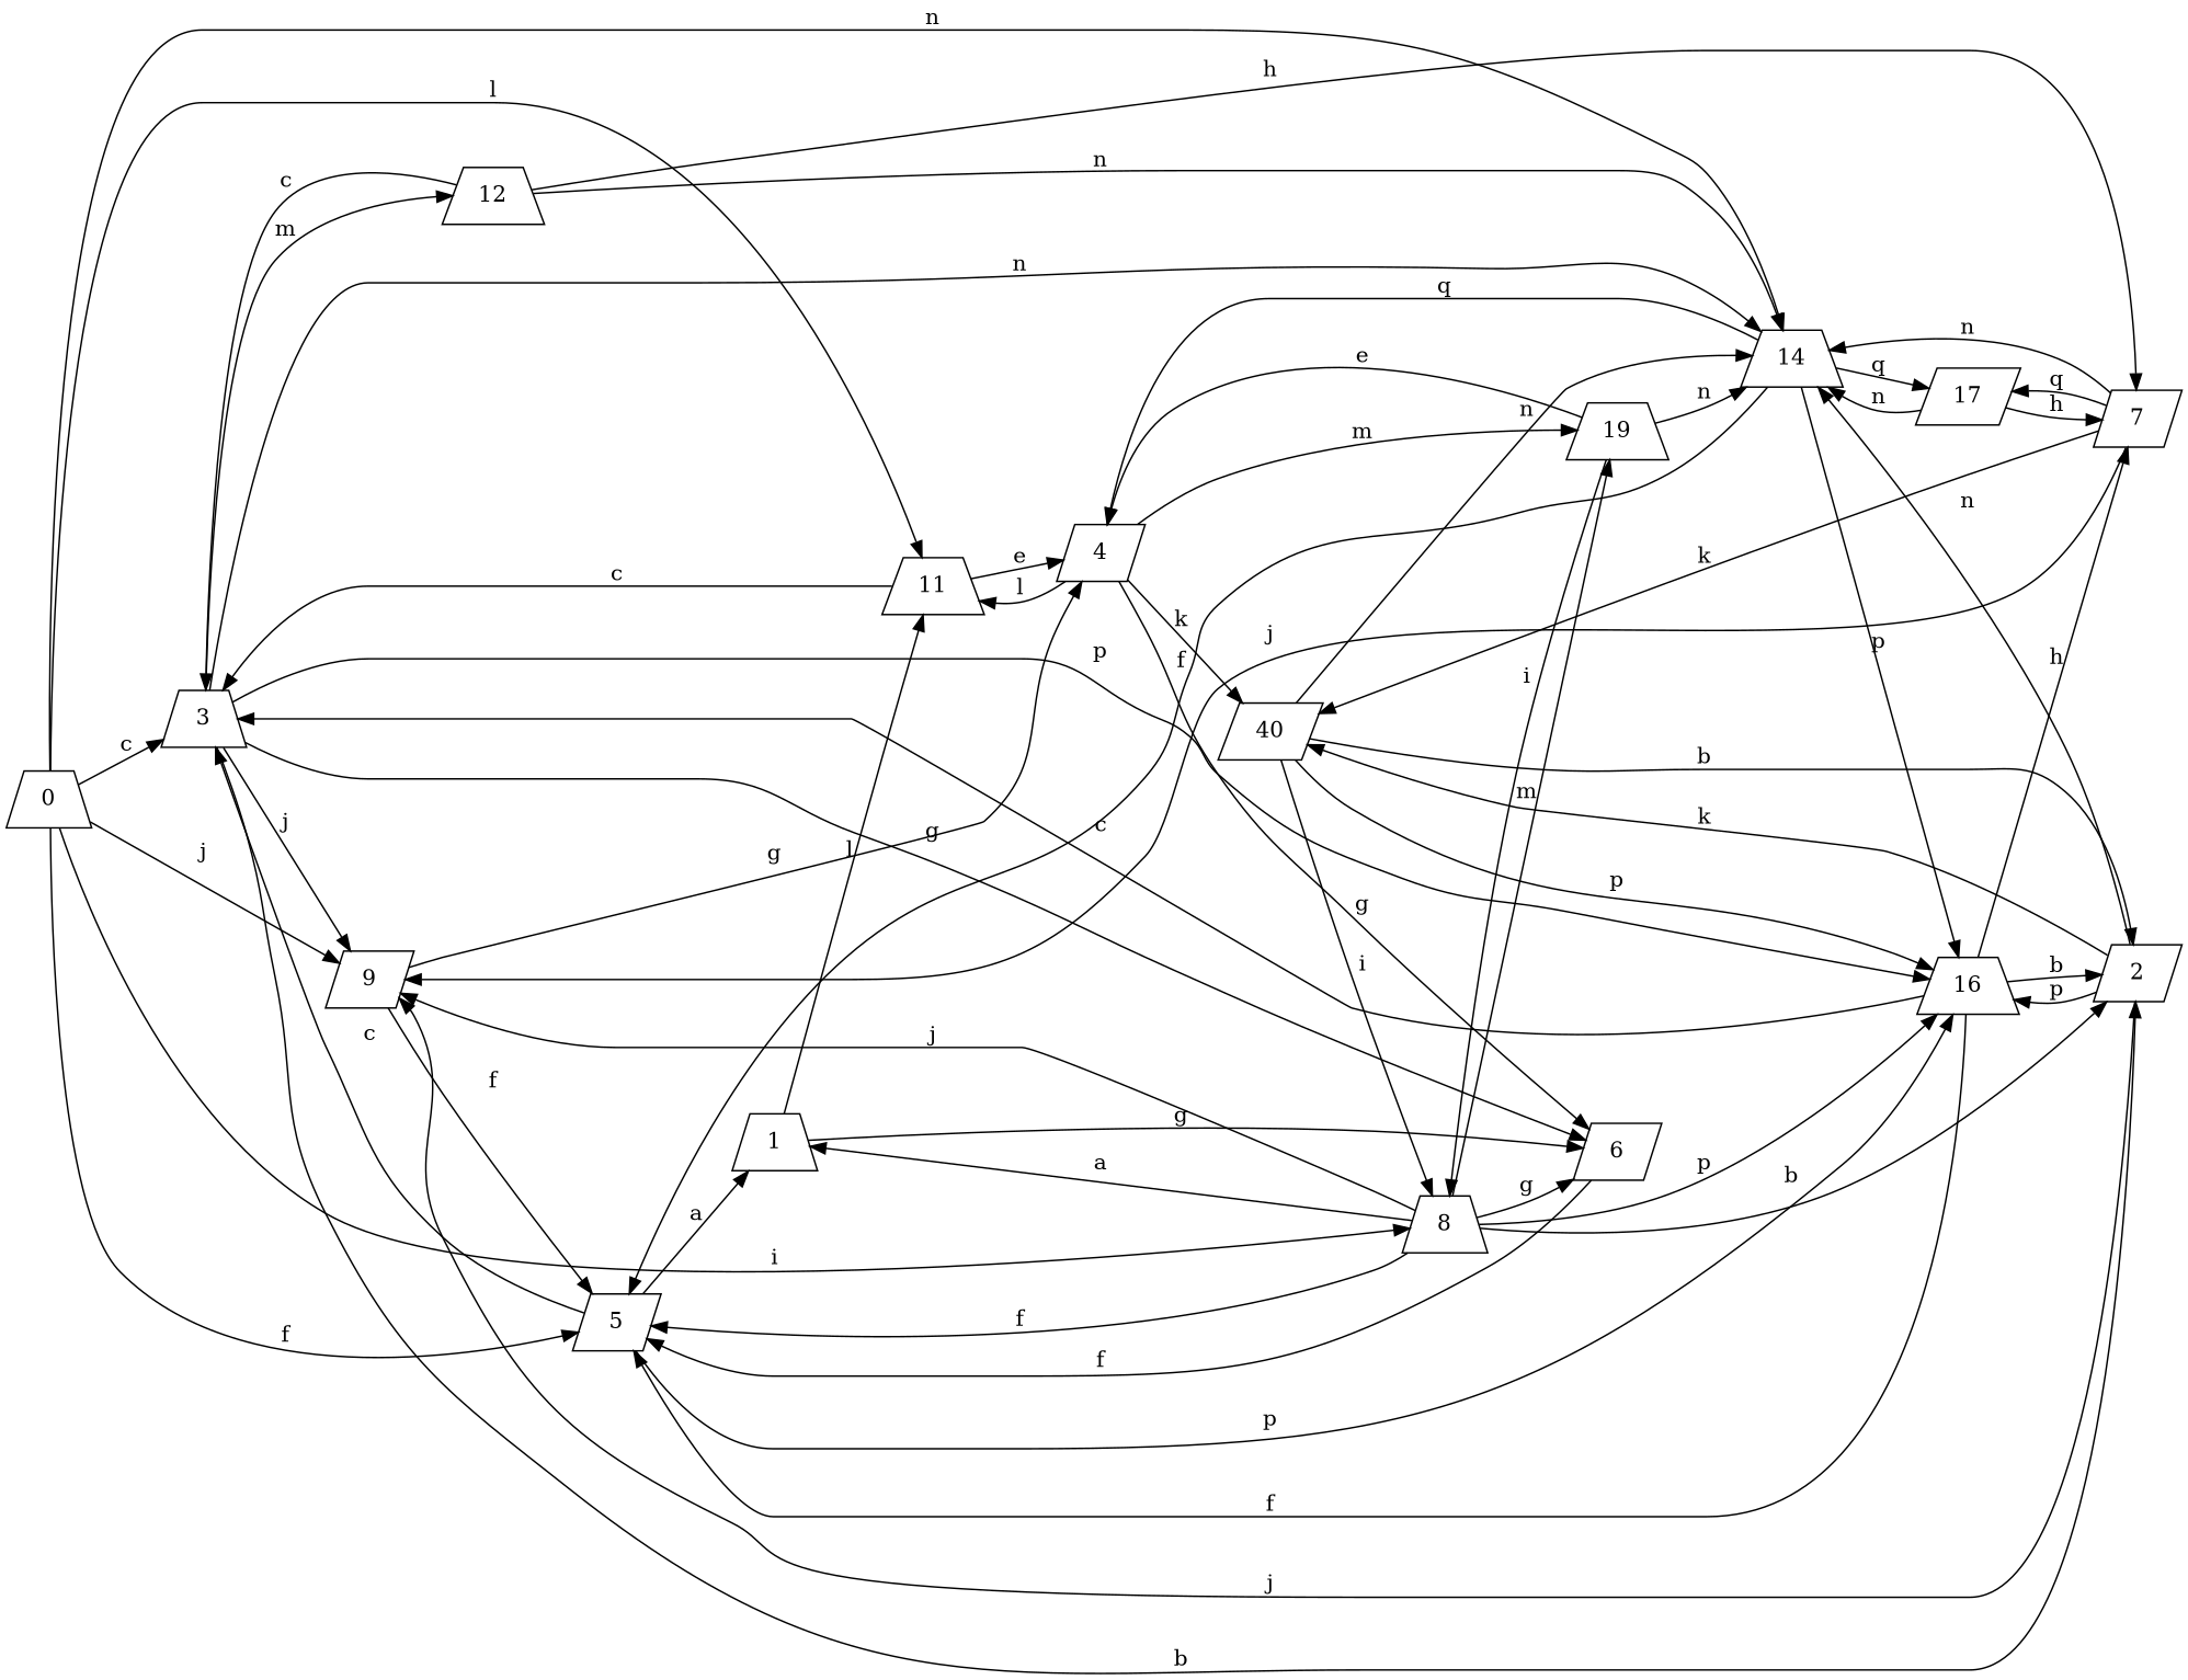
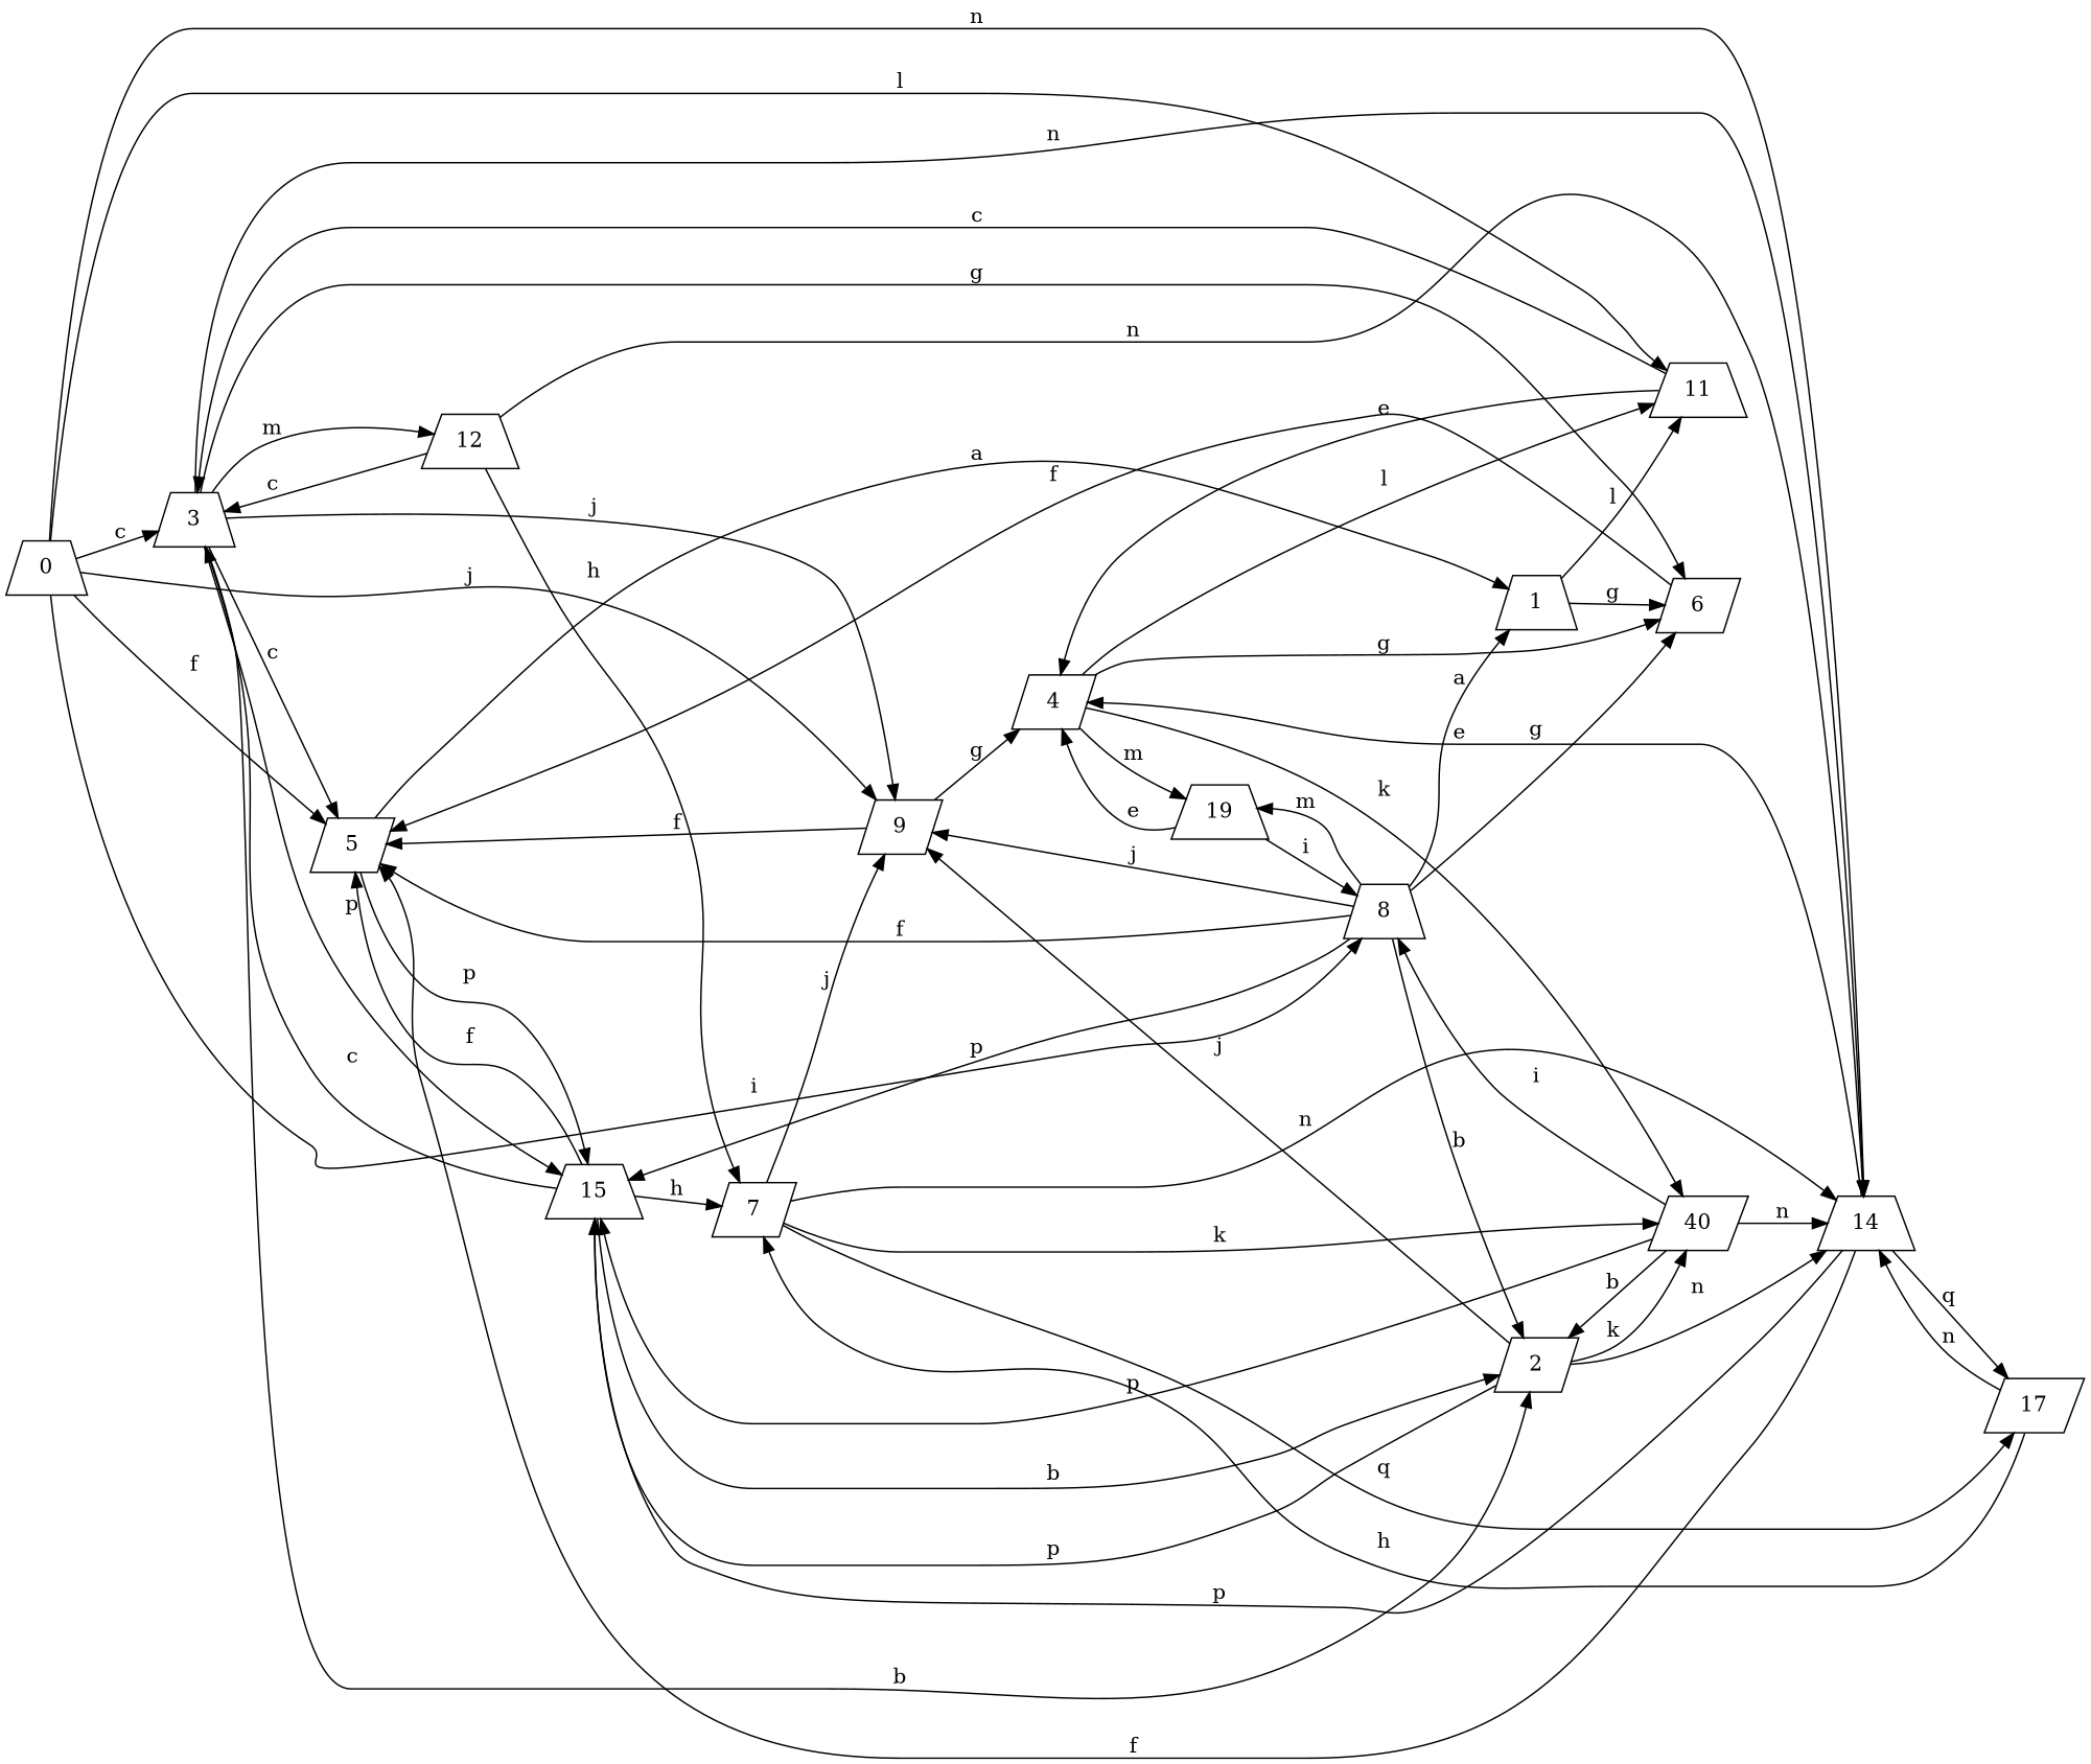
  strict digraph {
    rankdir=LR
    node [shape=trapezium]
    0
    3
    5 [shape=parallelogram]
    8
    9 [shape=parallelogram]
    11
    14
    6 [shape=parallelogram]
    2 [shape=parallelogram]
-   16
+   16 [label=15]
    12
    1
    n13 [label=19]
    4 [shape=parallelogram]
    17 [shape=parallelogram]
    n16 [label=40 shape=parallelogram]
    7 [shape=parallelogram]
    0 -> 3 [label=c]
    0 -> 5 [label=f]
    0 -> 8 [label=i]
    0 -> 9 [label=j]
    0 -> 11 [label=l]
    0 -> 14 [label=n]
    3 -> 9 [label=j]
    3 -> 14 [label=n]
    3 -> 6 [label=g]
    3 -> 2 [label=b]
    3 -> 16 [label=p]
    3 -> 12 [label=m]
-   5 -> 3 [label=c]
+   3 -> 5 [label=c]
    5 -> 16 [label=p]
    5 -> 1 [label=a]
    8 -> 5 [label=f]
    8 -> 9 [label=j]
    8 -> 6 [label=g]
    8 -> 2 [label=b]
    8 -> 16 [label=p]
    8 -> 1 [label=a]
    8 -> n13 [label=m]
    9 -> 5 [label=f]
    9 -> 4 [label=g]
    11 -> 3 [label=c]
    11 -> 4 [label=e]
    14 -> 5 [label=f]
    14 -> 16 [label=p]
-   14 -> 4 [label=q]
+   14 -> 4 [label=e]
    14 -> 17 [label=q]
    6 -> 5 [label=f]
    2 -> 9 [label=j]
    2 -> 14 [label=n]
    2 -> 16 [label=p]
    2 -> n16 [label=k]
    16 -> 3 [label=c]
    16 -> 5 [label=f]
    16 -> 2 [label=b]
    16 -> 7 [label=h]
    12 -> 3 [label=c]
    12 -> 14 [label=n]
    12 -> 7 [label=h]
    1 -> 11 [label=l]
    1 -> 6 [label=g]
    n13 -> 8 [label=i]
-   n13 -> 14 [label=n]
    n13 -> 4 [label=e]
    4 -> 11 [label=l]
    4 -> 6 [label=g]
    4 -> n13 [label=m]
    4 -> n16 [label=k]
    17 -> 14 [label=n]
    17 -> 7 [label=h]
    n16 -> 8 [label=i]
    n16 -> 14 [label=n]
    n16 -> 2 [label=b]
    n16 -> 16 [label=p]
    7 -> 9 [label=j]
    7 -> 14 [label=n]
    7 -> 17 [label=q]
    7 -> n16 [label=k]
  }
